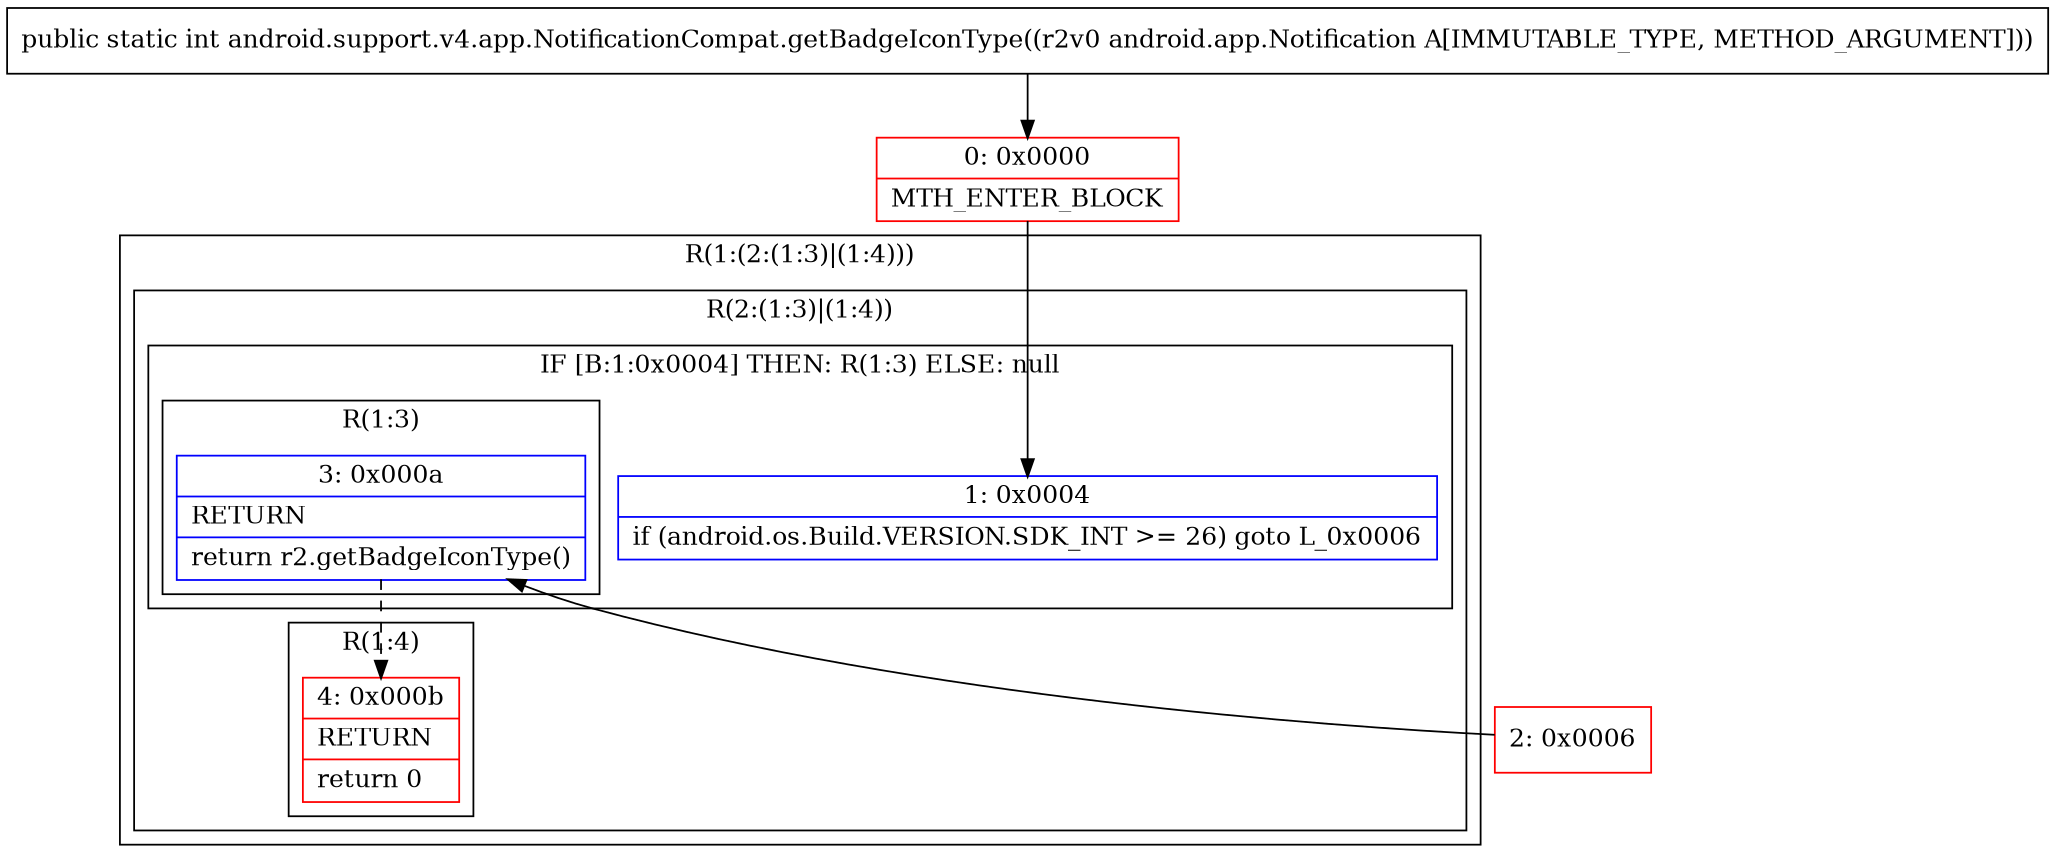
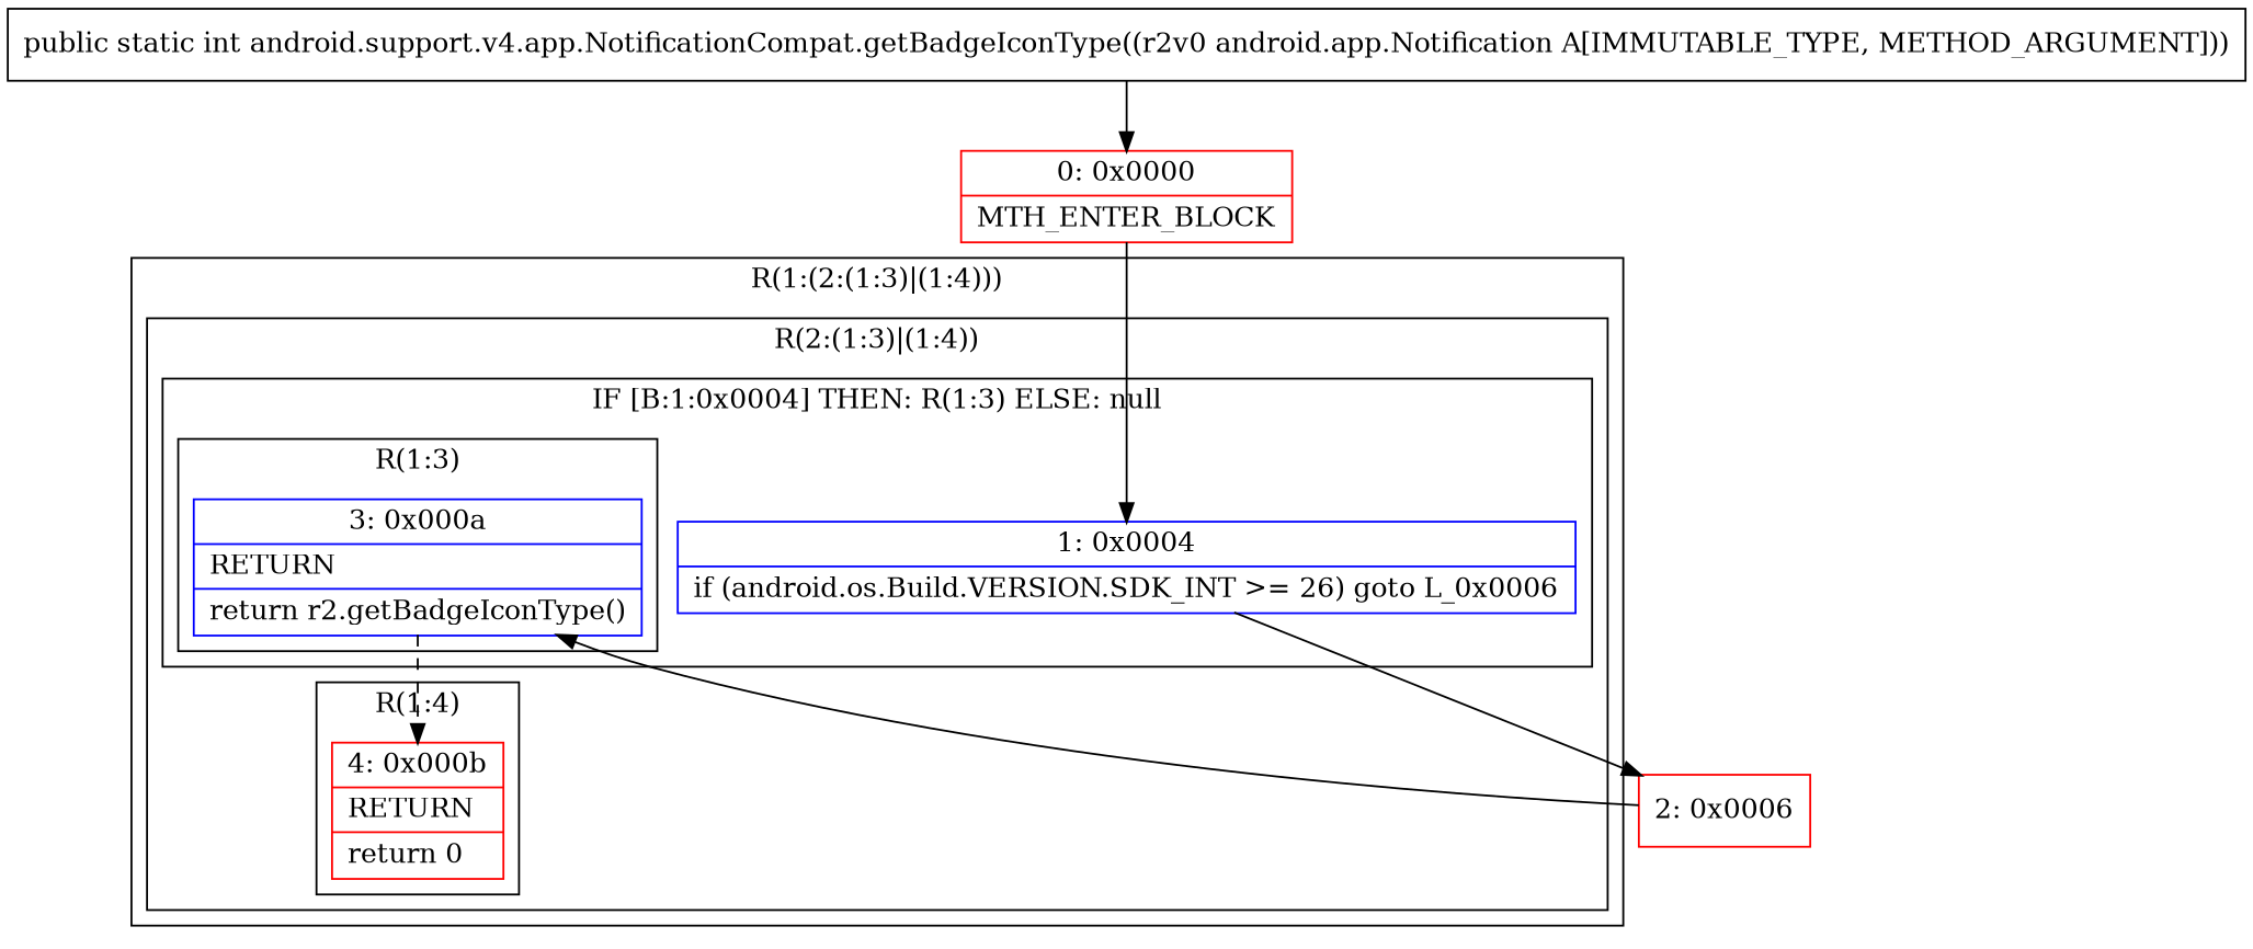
  digraph {
    node [color=red shape=record]
    n1 [color=blue label="{3\:\ 0x000a|RETURN\l|return r2.getBadgeIconType()\l}"]
    n2 [color=blue label="{1\:\ 0x0004|if (android.os.Build.VERSION.SDK_INT \>= 26) goto L_0x0006\l}"]
    n3 [label="{4\:\ 0x000b|RETURN\l|return 0\l}"]
    n4 [label="{2\:\ 0x0006}"]
    n5 [label="{0\:\ 0x0000|MTH_ENTER_BLOCK\l}"]
    n6 [label="{public static int android.support.v4.app.NotificationCompat.getBadgeIconType((r2v0 android.app.Notification A[IMMUTABLE_TYPE, METHOD_ARGUMENT])) }" color=""]
    subgraph cluster_1 {
      label="R(1:(2:(1:3)|(1:4)))"
      subgraph cluster_2 {
        label="R(2:(1:3)|(1:4))"
        subgraph cluster_3 {
          label="IF [B:1:0x0004] THEN: R(1:3) ELSE: null"
          n2
          subgraph cluster_4 {
            label="R(1:3)"
            n1
          }
        }
        subgraph cluster_5 {
          label="R(1:4)"
          n3
        }
      }
    }
    n1 -> n3 [style=dashed]
+   n2 -> n4
    n4 -> n1
    n5 -> n2
    n6 -> n5
  }
